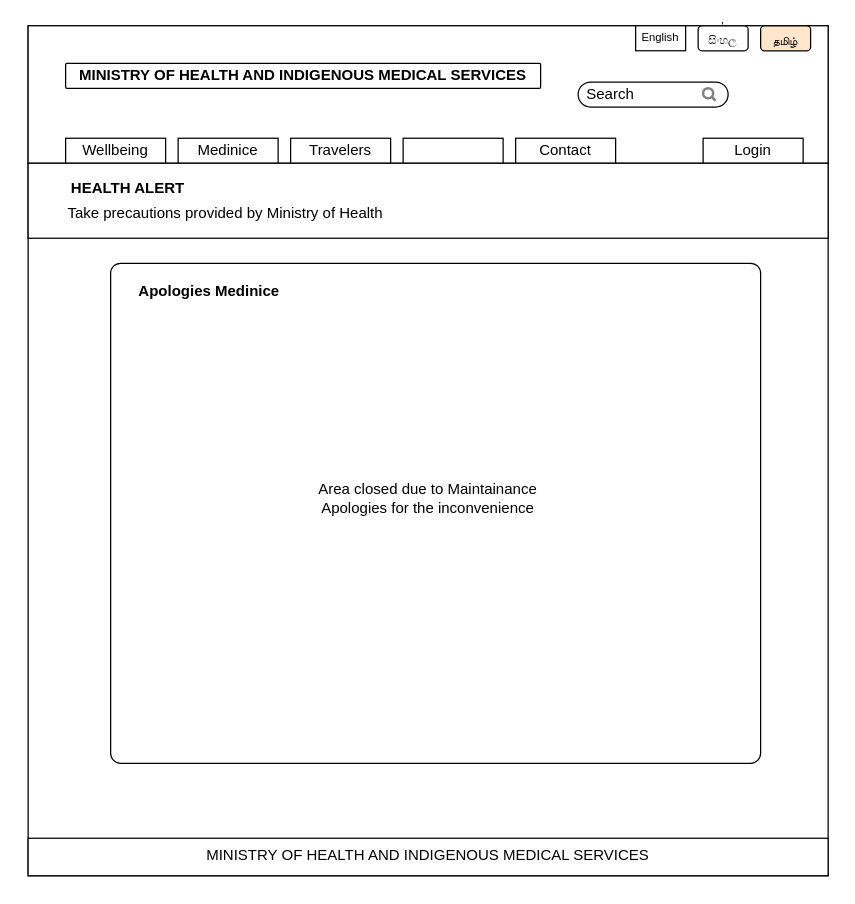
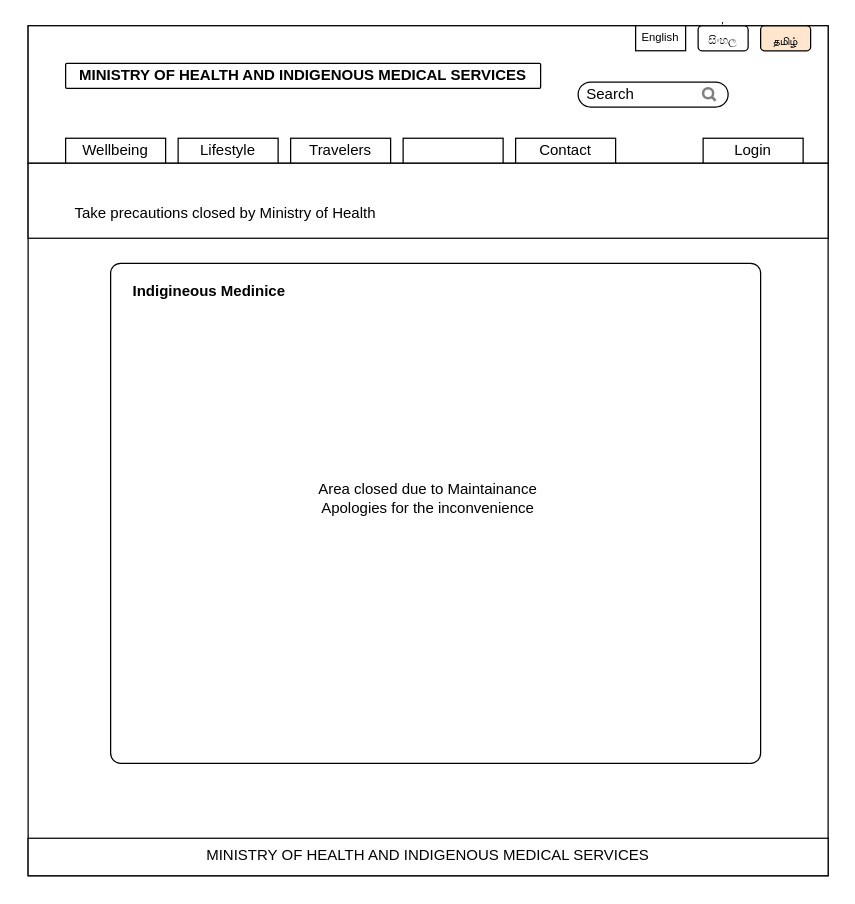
  <mxCell id="0" />
  <mxCell id="1" parent="0" />
  <mxCell id="2" value="" style="rounded=0;whiteSpace=wrap;html=1;strokeColor=#000000;fontColor=#000000;" vertex="1" parent="1"><mxGeometry x="22" y="20" width="640" height="680" as="geometry" /></mxCell>
  <mxCell id="3" value="" style="rounded=0;whiteSpace=wrap;html=1;" vertex="1" parent="1"><mxGeometry x="22" y="20" width="640" height="110" as="geometry" /></mxCell>
  <mxCell id="4" value="" style="rounded=1;whiteSpace=wrap;html=1;arcSize=5;" vertex="1" parent="1"><mxGeometry x="52" y="50" width="380" height="20" as="geometry" /></mxCell>
  <mxCell id="5" value="&lt;b&gt;MINISTRY OF HEALTH AND INDIGENOUS MEDICAL SERVICES&lt;/b&gt;" style="text;html=1;strokeColor=none;fillColor=none;align=center;verticalAlign=middle;whiteSpace=wrap;rounded=0;" vertex="1" parent="1"><mxGeometry x="52" y="50" width="380" height="20" as="geometry" /></mxCell>
  <mxCell id="6" value="" style="rounded=0;whiteSpace=wrap;html=1;" vertex="1" parent="1"><mxGeometry x="52" y="110" width="80" height="20" as="geometry" /></mxCell>
  <mxCell id="7" value="Wellbeing" style="text;html=1;strokeColor=none;fillColor=none;align=center;verticalAlign=middle;whiteSpace=wrap;rounded=0;" vertex="1" parent="1"><mxGeometry x="72" y="110" width="40" height="20" as="geometry" /></mxCell>
  <mxCell id="8" value="" style="rounded=0;whiteSpace=wrap;html=1;" vertex="1" parent="1"><mxGeometry x="142" y="110" width="80" height="20" as="geometry" /></mxCell>
- <mxCell id="9" value="Medinice" style="text;html=1;strokeColor=none;fillColor=none;align=center;verticalAlign=middle;whiteSpace=wrap;rounded=0;" vertex="1" parent="1"><mxGeometry x="162" y="110" width="40" height="20" as="geometry" /></mxCell>
+ <mxCell id="9" value="Lifestyle" style="text;html=1;strokeColor=none;fillColor=none;align=center;verticalAlign=middle;whiteSpace=wrap;rounded=0;" vertex="1" parent="1"><mxGeometry x="162" y="110" width="40" height="20" as="geometry" /></mxCell>
  <mxCell id="10" value="" style="rounded=0;whiteSpace=wrap;html=1;" vertex="1" parent="1"><mxGeometry x="232" y="110" width="80" height="20" as="geometry" /></mxCell>
  <mxCell id="11" value="Travelers" style="text;html=1;strokeColor=none;fillColor=none;align=center;verticalAlign=middle;whiteSpace=wrap;rounded=0;" vertex="1" parent="1"><mxGeometry x="252" y="110" width="40" height="20" as="geometry" /></mxCell>
  <mxCell id="12" value="" style="rounded=0;whiteSpace=wrap;html=1;" vertex="1" parent="1"><mxGeometry x="322" y="110" width="80" height="20" as="geometry" /></mxCell>
  <mxCell id="13" value="" style="rounded=0;whiteSpace=wrap;html=1;" vertex="1" parent="1"><mxGeometry x="412" y="110" width="80" height="20" as="geometry" /></mxCell>
  <mxCell id="14" value="Contact" style="text;html=1;strokeColor=none;fillColor=none;align=center;verticalAlign=middle;whiteSpace=wrap;rounded=0;" vertex="1" parent="1"><mxGeometry x="432" y="110" width="40" height="20" as="geometry" /></mxCell>
  <mxCell id="15" value="" style="rounded=0;whiteSpace=wrap;html=1;" vertex="1" parent="1"><mxGeometry x="562" y="110" width="80" height="20" as="geometry" /></mxCell>
  <mxCell id="16" value="Login" style="text;html=1;strokeColor=none;fillColor=none;align=center;verticalAlign=middle;whiteSpace=wrap;rounded=0;" vertex="1" parent="1"><mxGeometry x="582" y="110" width="40" height="20" as="geometry" /></mxCell>
  <mxCell id="17" value="" style="rounded=1;whiteSpace=wrap;html=1;arcSize=50;" vertex="1" parent="1"><mxGeometry x="462" y="65" width="120" height="20" as="geometry" /></mxCell>
  <mxCell id="18" value="" style="html=1;verticalLabelPosition=bottom;align=center;labelBackgroundColor=#ffffff;verticalAlign=top;strokeWidth=2;strokeColor=#808080;shadow=0;dashed=0;shape=mxgraph.ios7.icons.looking_glass;glass=0;comic=0;" vertex="1" parent="1"><mxGeometry x="562" y="70" width="10" height="10" as="geometry" /></mxCell>
  <mxCell id="19" value="Search" style="text;html=1;strokeColor=none;fillColor=none;align=center;verticalAlign=middle;whiteSpace=wrap;rounded=0;shadow=0;glass=0;comic=0;" vertex="1" parent="1"><mxGeometry x="468" y="65" width="40" height="20" as="geometry" /></mxCell>
  <mxCell id="20" value="English" style="whiteSpace=wrap;html=1;shadow=0;glass=0;comic=0;strokeColor=#000000;fontSize=9;fontColor=#000000;rounded=0;" vertex="1" parent="1"><mxGeometry x="508" y="20" width="40" height="20" as="geometry" /></mxCell>
  <mxCell id="21" value="'&lt;br style=&quot;white-space: normal; font-size: 9px;&quot;&gt;&lt;span style=&quot;font-family: arial, sans-serif; text-align: left; white-space: pre-wrap; font-size: 9px;&quot;&gt;සිංහල&lt;/span&gt;" style="rounded=1;whiteSpace=wrap;html=1;shadow=0;glass=0;comic=0;strokeColor=#000000;perimeterSpacing=0;strokeWidth=1;verticalAlign=bottom;fontSize=9;fontColor=#000000;" vertex="1" parent="1"><mxGeometry x="558" y="20" width="40" height="20" as="geometry" /></mxCell>
  <mxCell id="22" value="&lt;br style=&quot;font-size: 9px;&quot;&gt;&lt;span style=&quot;font-family: arial, sans-serif; text-align: left; white-space: pre-wrap; font-size: 9px;&quot;&gt;தமிழ்&lt;/span&gt;" style="rounded=1;whiteSpace=wrap;html=1;shadow=0;glass=0;comic=0;strokeColor=#000000;perimeterSpacing=0;strokeWidth=1;verticalAlign=bottom;fontSize=9;spacing=1;fontColor=#000000;fillColor=#ffe6cc;" vertex="1" parent="1"><mxGeometry x="608" y="20" width="40" height="20" as="geometry" /></mxCell>
  <mxCell id="23" value="" style="rounded=0;whiteSpace=wrap;html=1;strokeColor=#000000;fontColor=#000000;" vertex="1" parent="1"><mxGeometry x="22" y="670" width="640" height="30" as="geometry" /></mxCell>
  <mxCell id="24" value="&lt;div&gt;MINISTRY OF HEALTH AND INDIGENOUS MEDICAL SERVICES&lt;/div&gt;&lt;div&gt;&lt;br&gt;&lt;/div&gt;" style="text;html=1;strokeColor=none;fillColor=none;align=center;verticalAlign=middle;whiteSpace=wrap;rounded=0;fontColor=#000000;" vertex="1" parent="1"><mxGeometry x="147" y="681" width="390" height="20" as="geometry" /></mxCell>
  <mxCell id="25" value="" style="rounded=1;whiteSpace=wrap;html=1;strokeColor=#000000;fontColor=#000000;arcSize=2;" vertex="1" parent="1"><mxGeometry x="88" y="210" width="520" height="400" as="geometry" /></mxCell>
  <mxCell id="26" value="" style="rounded=0;whiteSpace=wrap;html=1;strokeColor=#000000;fontColor=#000000;" vertex="1" parent="1"><mxGeometry x="22" y="130" width="640" height="60" as="geometry" /></mxCell>
- <mxCell id="27" value="&lt;b&gt;HEALTH ALERT&lt;/b&gt;" style="text;html=1;strokeColor=none;fillColor=none;align=center;verticalAlign=middle;whiteSpace=wrap;rounded=0;fontColor=#000000;" vertex="1" parent="1"><mxGeometry x="42" y="140" width="120" height="20" as="geometry" /></mxCell>
- <mxCell id="28" value="Take precautions provided by Ministry of Health" style="text;html=1;strokeColor=none;fillColor=none;align=center;verticalAlign=middle;whiteSpace=wrap;rounded=0;fontColor=#000000;" vertex="1" parent="1"><mxGeometry x="20" y="160" width="320" height="20" as="geometry" /></mxCell>
+ <mxCell id="28" value="Take precautions closed by Ministry of Health" style="text;html=1;strokeColor=none;fillColor=none;align=center;verticalAlign=middle;whiteSpace=wrap;rounded=0;fontColor=#000000;" vertex="1" parent="1"><mxGeometry x="20" y="160" width="320" height="20" as="geometry" /></mxCell>
  <mxCell id="29" value="Area closed due to Maintainance&lt;br&gt;Apologies for the inconvenience" style="text;html=1;strokeColor=none;fillColor=none;align=center;verticalAlign=middle;whiteSpace=wrap;rounded=0;fontColor=#000000;" vertex="1" parent="1"><mxGeometry x="197" y="387.5" width="290" height="20" as="geometry" /></mxCell>
- <mxCell id="30" value="&lt;b&gt;Apologies Medinice&lt;/b&gt;" style="text;html=1;strokeColor=none;fillColor=none;align=center;verticalAlign=middle;whiteSpace=wrap;rounded=0;fontColor=#000000;" vertex="1" parent="1"><mxGeometry x="92" y="223" width="150" height="20" as="geometry" /></mxCell>
+ <mxCell id="30" value="&lt;b&gt;Indigineous Medinice&lt;/b&gt;" style="text;html=1;strokeColor=none;fillColor=none;align=center;verticalAlign=middle;whiteSpace=wrap;rounded=0;fontColor=#000000;" vertex="1" parent="1"><mxGeometry x="92" y="223" width="150" height="20" as="geometry" /></mxCell>
